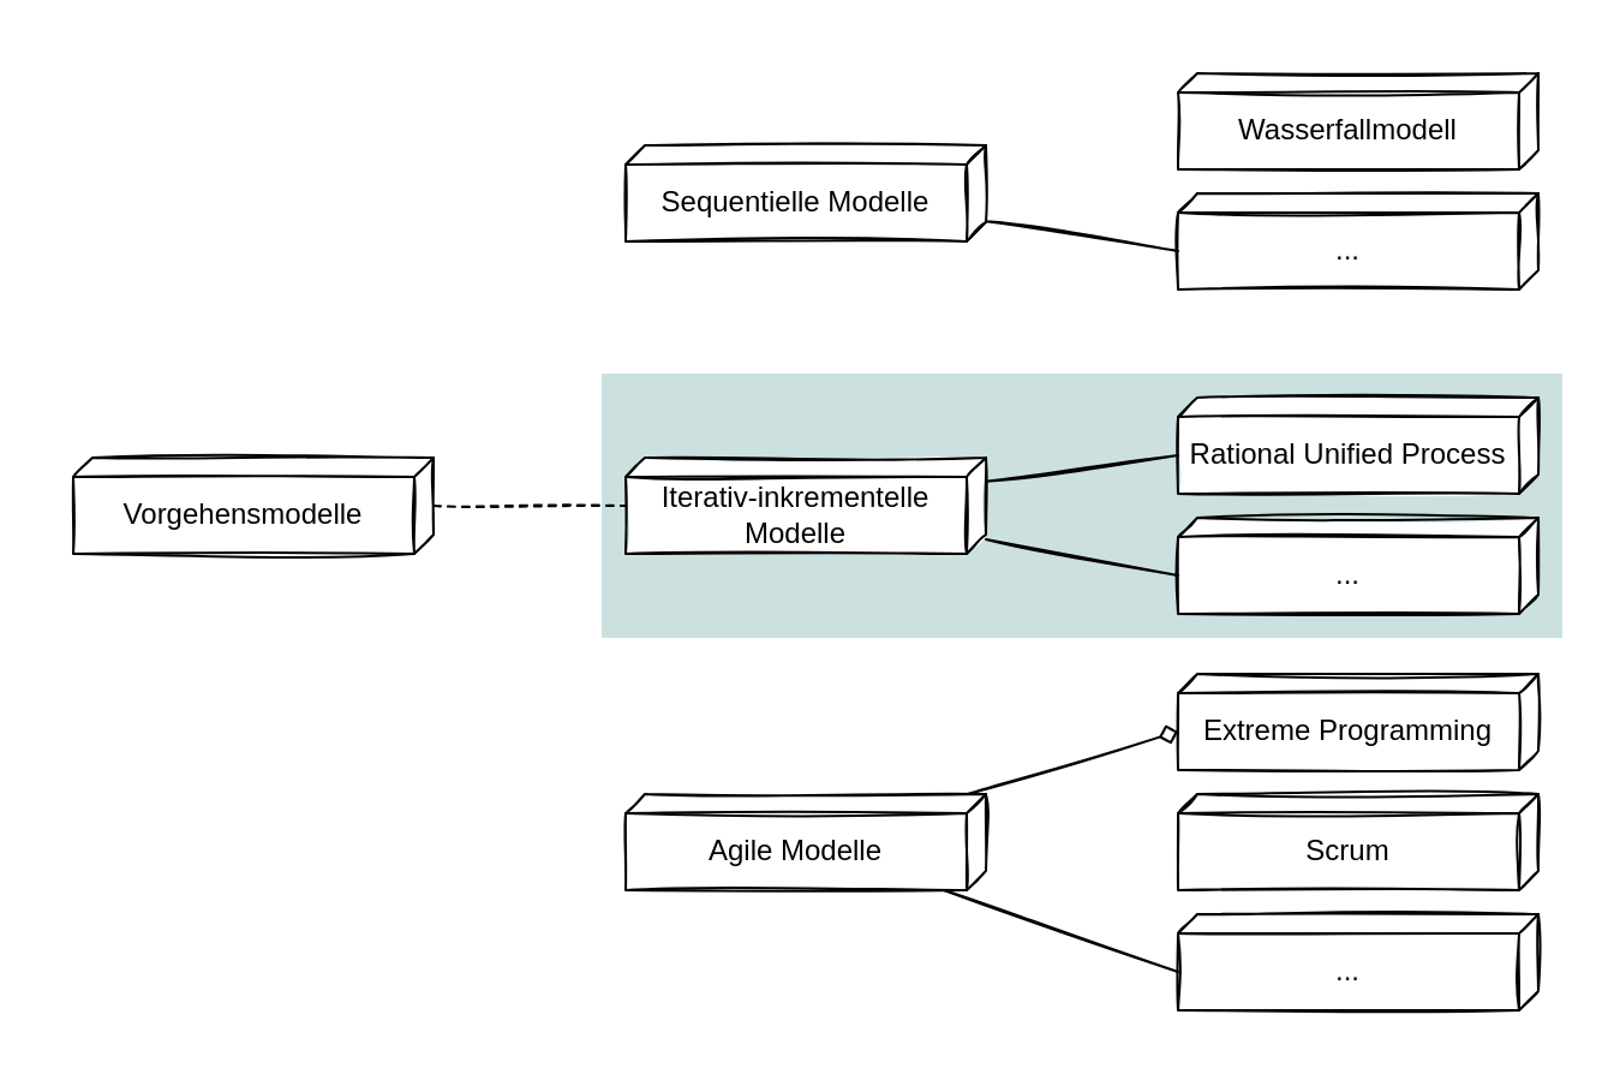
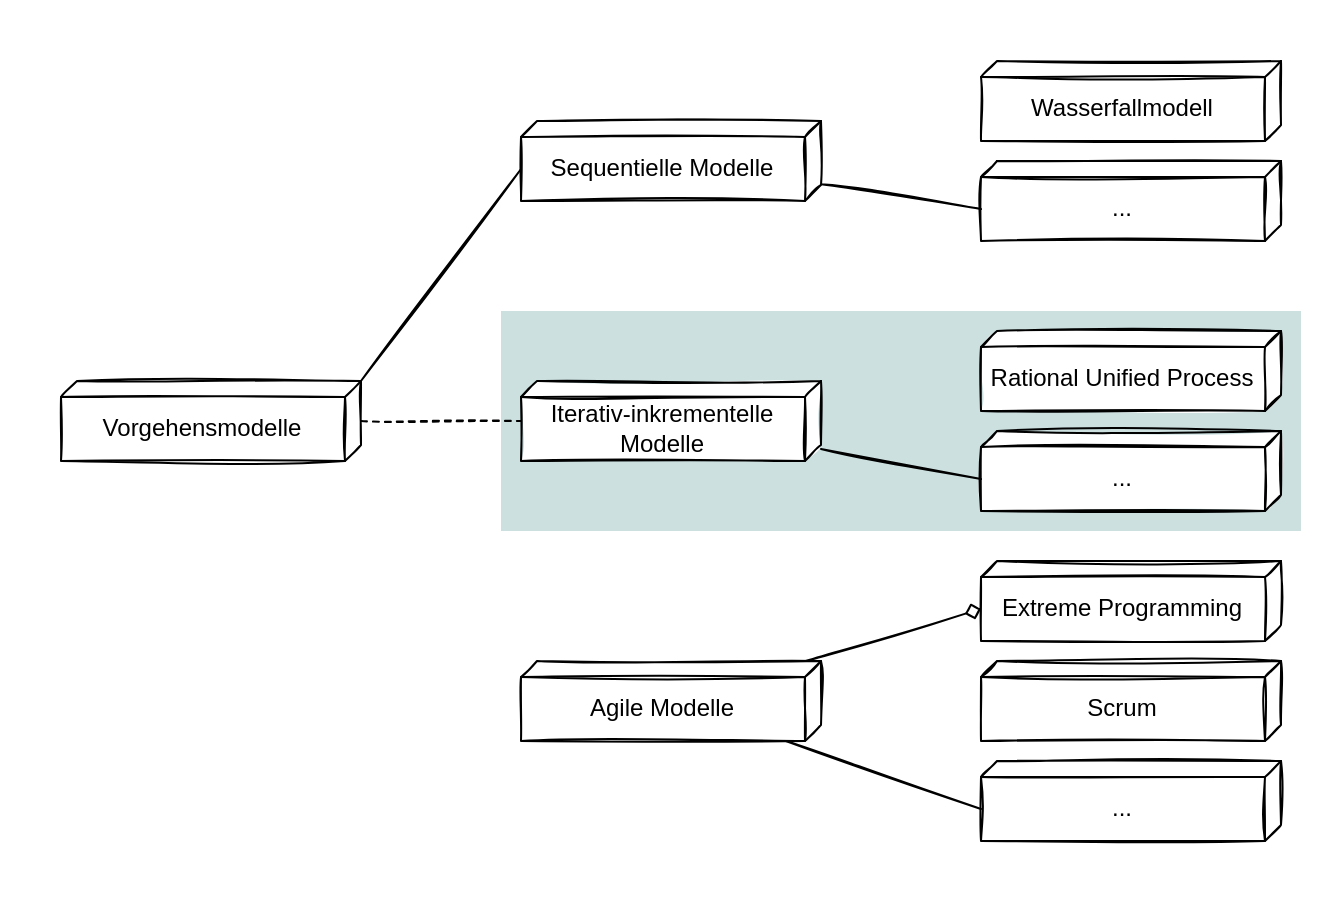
  <mxCell id="0" />
  <mxCell id="1" parent="0" />
  <mxCell id="2" value="" style="rounded=0;whiteSpace=wrap;html=1;fillColor=none;strokeColor=none;" parent="1" vertex="1"><mxGeometry x="20" y="20" width="630" height="410" as="geometry" /></mxCell>
  <mxCell id="3" value="" style="rounded=0;whiteSpace=wrap;html=1;strokeColor=none;fillColor=#006666;fillOpacity=20;" parent="1" vertex="1"><mxGeometry x="250" y="155" width="400" height="110" as="geometry" /></mxCell>
  <mxCell id="4" value="Wasserfallmodell" style="shape=cube;whiteSpace=wrap;html=1;boundedLbl=1;backgroundOutline=1;darkOpacity=0;darkOpacity2=0;sketch=1;size=8;rotation=0;flipV=0;direction=south;portConstraintRotation=0;fontSize=12;" parent="1" vertex="1"><mxGeometry x="490" y="30" width="150" height="40" as="geometry" /></mxCell>
  <mxCell id="5" value="Rational Unified Process" style="shape=cube;whiteSpace=wrap;html=1;boundedLbl=1;backgroundOutline=1;darkOpacity=0;darkOpacity2=0;sketch=1;size=8;rotation=0;flipV=0;direction=south;portConstraintRotation=0;fontSize=12;" parent="1" vertex="1"><mxGeometry x="490" y="165" width="150" height="40" as="geometry" /></mxCell>
  <mxCell id="6" value="..." style="shape=cube;whiteSpace=wrap;html=1;boundedLbl=1;backgroundOutline=1;darkOpacity=0;darkOpacity2=0;sketch=1;size=8;rotation=0;flipV=0;direction=south;portConstraintRotation=0;fontSize=12;" parent="1" vertex="1"><mxGeometry x="490" y="80" width="150" height="40" as="geometry" /></mxCell>
  <mxCell id="7" value="Extreme Programming" style="shape=cube;whiteSpace=wrap;html=1;boundedLbl=1;backgroundOutline=1;darkOpacity=0;darkOpacity2=0;sketch=1;size=8;rotation=0;flipV=0;direction=south;portConstraintRotation=0;fontSize=12;" parent="1" vertex="1"><mxGeometry x="490" y="280" width="150" height="40" as="geometry" /></mxCell>
  <mxCell id="8" value="..." style="shape=cube;whiteSpace=wrap;html=1;boundedLbl=1;backgroundOutline=1;darkOpacity=0;darkOpacity2=0;sketch=1;size=8;rotation=0;flipV=0;direction=south;portConstraintRotation=0;fontSize=12;" parent="1" vertex="1"><mxGeometry x="490" y="215" width="150" height="40" as="geometry" /></mxCell>
  <mxCell id="9" value="Scrum" style="shape=cube;whiteSpace=wrap;html=1;boundedLbl=1;backgroundOutline=1;darkOpacity=0;darkOpacity2=0;sketch=1;size=8;rotation=0;flipV=0;direction=south;portConstraintRotation=0;fontSize=12;" parent="1" vertex="1"><mxGeometry x="490" y="330" width="150" height="40" as="geometry" /></mxCell>
  <mxCell id="10" value="..." style="shape=cube;whiteSpace=wrap;html=1;boundedLbl=1;backgroundOutline=1;darkOpacity=0;darkOpacity2=0;sketch=1;size=8;rotation=0;flipV=0;direction=south;portConstraintRotation=0;fontSize=12;" parent="1" vertex="1"><mxGeometry x="490" y="380" width="150" height="40" as="geometry" /></mxCell>
- <mxCell id="11" style="edgeStyle=none;rounded=0;sketch=1;orthogonalLoop=1;jettySize=auto;html=1;entryX=0;entryY=0;entryDx=24;entryDy=150;entryPerimeter=0;shadow=0;endArrow=none;endFill=0;fontSize=12;" parent="1" source="13" target="5" edge="1"><mxGeometry relative="1" as="geometry" /></mxCell>
  <mxCell id="12" style="edgeStyle=none;rounded=0;sketch=1;orthogonalLoop=1;jettySize=auto;html=1;entryX=0;entryY=0;entryDx=24;entryDy=150;entryPerimeter=0;shadow=0;endArrow=none;endFill=0;fontSize=12;" parent="1" source="13" target="8" edge="1"><mxGeometry relative="1" as="geometry" /></mxCell>
  <mxCell id="13" value="Iterativ-inkrementelle Modelle" style="shape=cube;whiteSpace=wrap;html=1;boundedLbl=1;backgroundOutline=1;darkOpacity=0;darkOpacity2=0;sketch=1;size=8;rotation=0;flipV=0;direction=south;portConstraintRotation=0;fontSize=12;" parent="1" vertex="1"><mxGeometry x="260" y="190" width="150" height="40" as="geometry" /></mxCell>
  <mxCell id="14" style="edgeStyle=none;rounded=0;sketch=1;orthogonalLoop=1;jettySize=auto;html=1;entryX=0;entryY=0;entryDx=24;entryDy=150;entryPerimeter=0;shadow=0;endArrow=none;endFill=0;fontSize=12;" parent="1" source="15" target="6" edge="1"><mxGeometry relative="1" as="geometry" /></mxCell>
  <mxCell id="15" value="Sequentielle Modelle" style="shape=cube;whiteSpace=wrap;html=1;boundedLbl=1;backgroundOutline=1;darkOpacity=0;darkOpacity2=0;sketch=1;size=8;rotation=0;flipV=0;direction=south;portConstraintRotation=0;fontSize=12;" parent="1" vertex="1"><mxGeometry x="260" y="60" width="150" height="40" as="geometry" /></mxCell>
  <mxCell id="16" style="edgeStyle=none;rounded=0;sketch=1;orthogonalLoop=1;jettySize=auto;html=1;entryX=0;entryY=0;entryDx=24;entryDy=150;entryPerimeter=0;shadow=0;endArrow=diamond;endFill=0;fontSize=12;" parent="1" source="18" target="7" edge="1"><mxGeometry relative="1" as="geometry" /></mxCell>
  <mxCell id="17" style="edgeStyle=none;rounded=0;sketch=1;orthogonalLoop=1;jettySize=auto;html=1;entryX=0;entryY=0;entryDx=24;entryDy=150;entryPerimeter=0;shadow=0;endArrow=none;endFill=0;fontSize=12;" parent="1" source="18" target="10" edge="1"><mxGeometry relative="1" as="geometry" /></mxCell>
  <mxCell id="18" value="Agile Modelle" style="shape=cube;whiteSpace=wrap;html=1;boundedLbl=1;backgroundOutline=1;darkOpacity=0;darkOpacity2=0;sketch=1;size=8;rotation=0;flipV=0;direction=south;portConstraintRotation=0;fontSize=12;" parent="1" vertex="1"><mxGeometry x="260" y="330" width="150" height="40" as="geometry" /></mxCell>
  <mxCell id="19" style="rounded=0;sketch=1;orthogonalLoop=1;jettySize=auto;html=1;shadow=0;endArrow=none;endFill=0;fontSize=12;dashed=1;" parent="1" source="21" target="13" edge="1"><mxGeometry relative="1" as="geometry"><mxPoint x="230" y="210" as="targetPoint" /><mxPoint x="220" y="250" as="sourcePoint" /></mxGeometry></mxCell>
+ <mxCell id="20" style="edgeStyle=none;rounded=0;sketch=1;orthogonalLoop=1;jettySize=auto;html=1;entryX=0;entryY=0;entryDx=24;entryDy=150;entryPerimeter=0;shadow=0;endArrow=none;endFill=0;fontSize=12;exitX=0;exitY=0;exitDx=0;exitDy=0;exitPerimeter=0;" parent="1" source="21" target="15" edge="1"><mxGeometry relative="1" as="geometry" /></mxCell>
  <mxCell id="21" value="Vorgehensmodelle" style="shape=cube;whiteSpace=wrap;html=1;boundedLbl=1;backgroundOutline=1;darkOpacity=0;darkOpacity2=0;sketch=1;size=8;rotation=0;flipV=0;direction=south;portConstraintRotation=0;fontSize=12;" parent="1" vertex="1"><mxGeometry x="30" y="190" width="150" height="40" as="geometry" /></mxCell>
